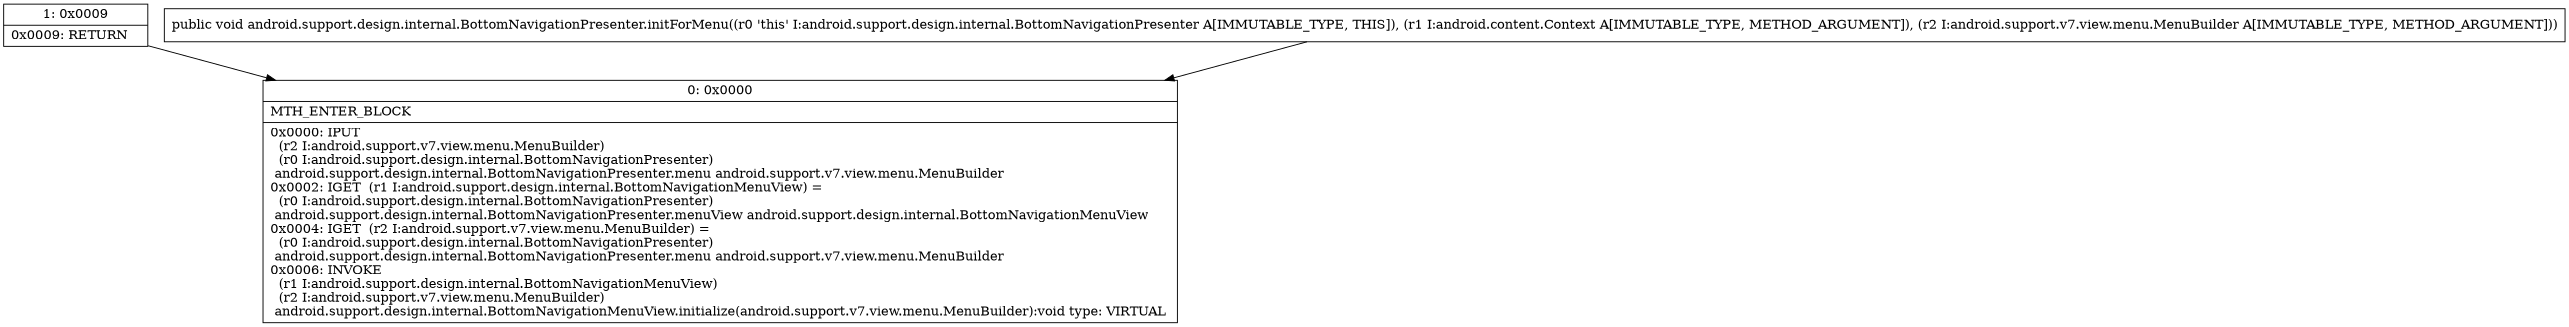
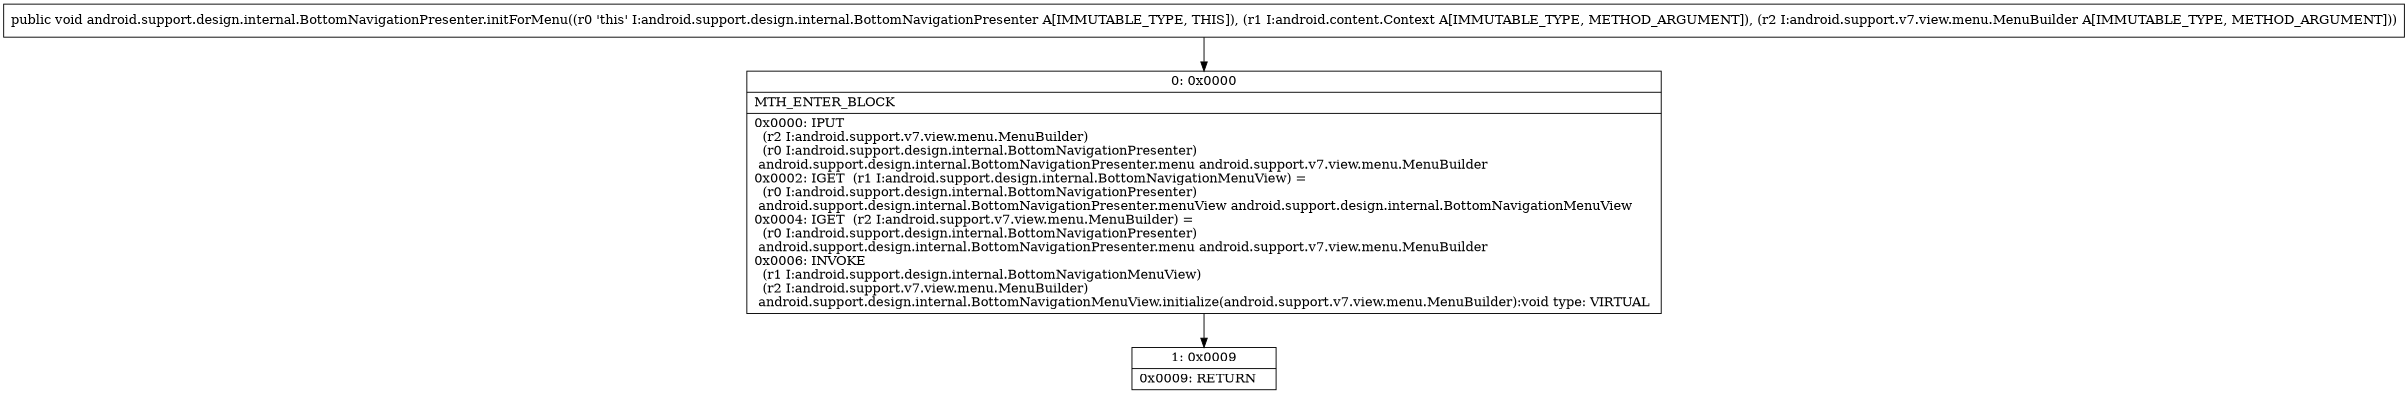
  digraph {
    node [shape=record]
    n1 [label="{0\:\ 0x0000|MTH_ENTER_BLOCK\l|0x0000: IPUT  \l  (r2 I:android.support.v7.view.menu.MenuBuilder)\l  (r0 I:android.support.design.internal.BottomNavigationPresenter)\l android.support.design.internal.BottomNavigationPresenter.menu android.support.v7.view.menu.MenuBuilder \l0x0002: IGET  (r1 I:android.support.design.internal.BottomNavigationMenuView) = \l  (r0 I:android.support.design.internal.BottomNavigationPresenter)\l android.support.design.internal.BottomNavigationPresenter.menuView android.support.design.internal.BottomNavigationMenuView \l0x0004: IGET  (r2 I:android.support.v7.view.menu.MenuBuilder) = \l  (r0 I:android.support.design.internal.BottomNavigationPresenter)\l android.support.design.internal.BottomNavigationPresenter.menu android.support.v7.view.menu.MenuBuilder \l0x0006: INVOKE  \l  (r1 I:android.support.design.internal.BottomNavigationMenuView)\l  (r2 I:android.support.v7.view.menu.MenuBuilder)\l android.support.design.internal.BottomNavigationMenuView.initialize(android.support.v7.view.menu.MenuBuilder):void type: VIRTUAL \l}"]
    n2 [label="{1\:\ 0x0009|0x0009: RETURN   \l}"]
    n3 [label="{public void android.support.design.internal.BottomNavigationPresenter.initForMenu((r0 'this' I:android.support.design.internal.BottomNavigationPresenter A[IMMUTABLE_TYPE, THIS]), (r1 I:android.content.Context A[IMMUTABLE_TYPE, METHOD_ARGUMENT]), (r2 I:android.support.v7.view.menu.MenuBuilder A[IMMUTABLE_TYPE, METHOD_ARGUMENT])) }"]
-   n2 -> n1
+   n1 -> n2
    n3 -> n1
  }
